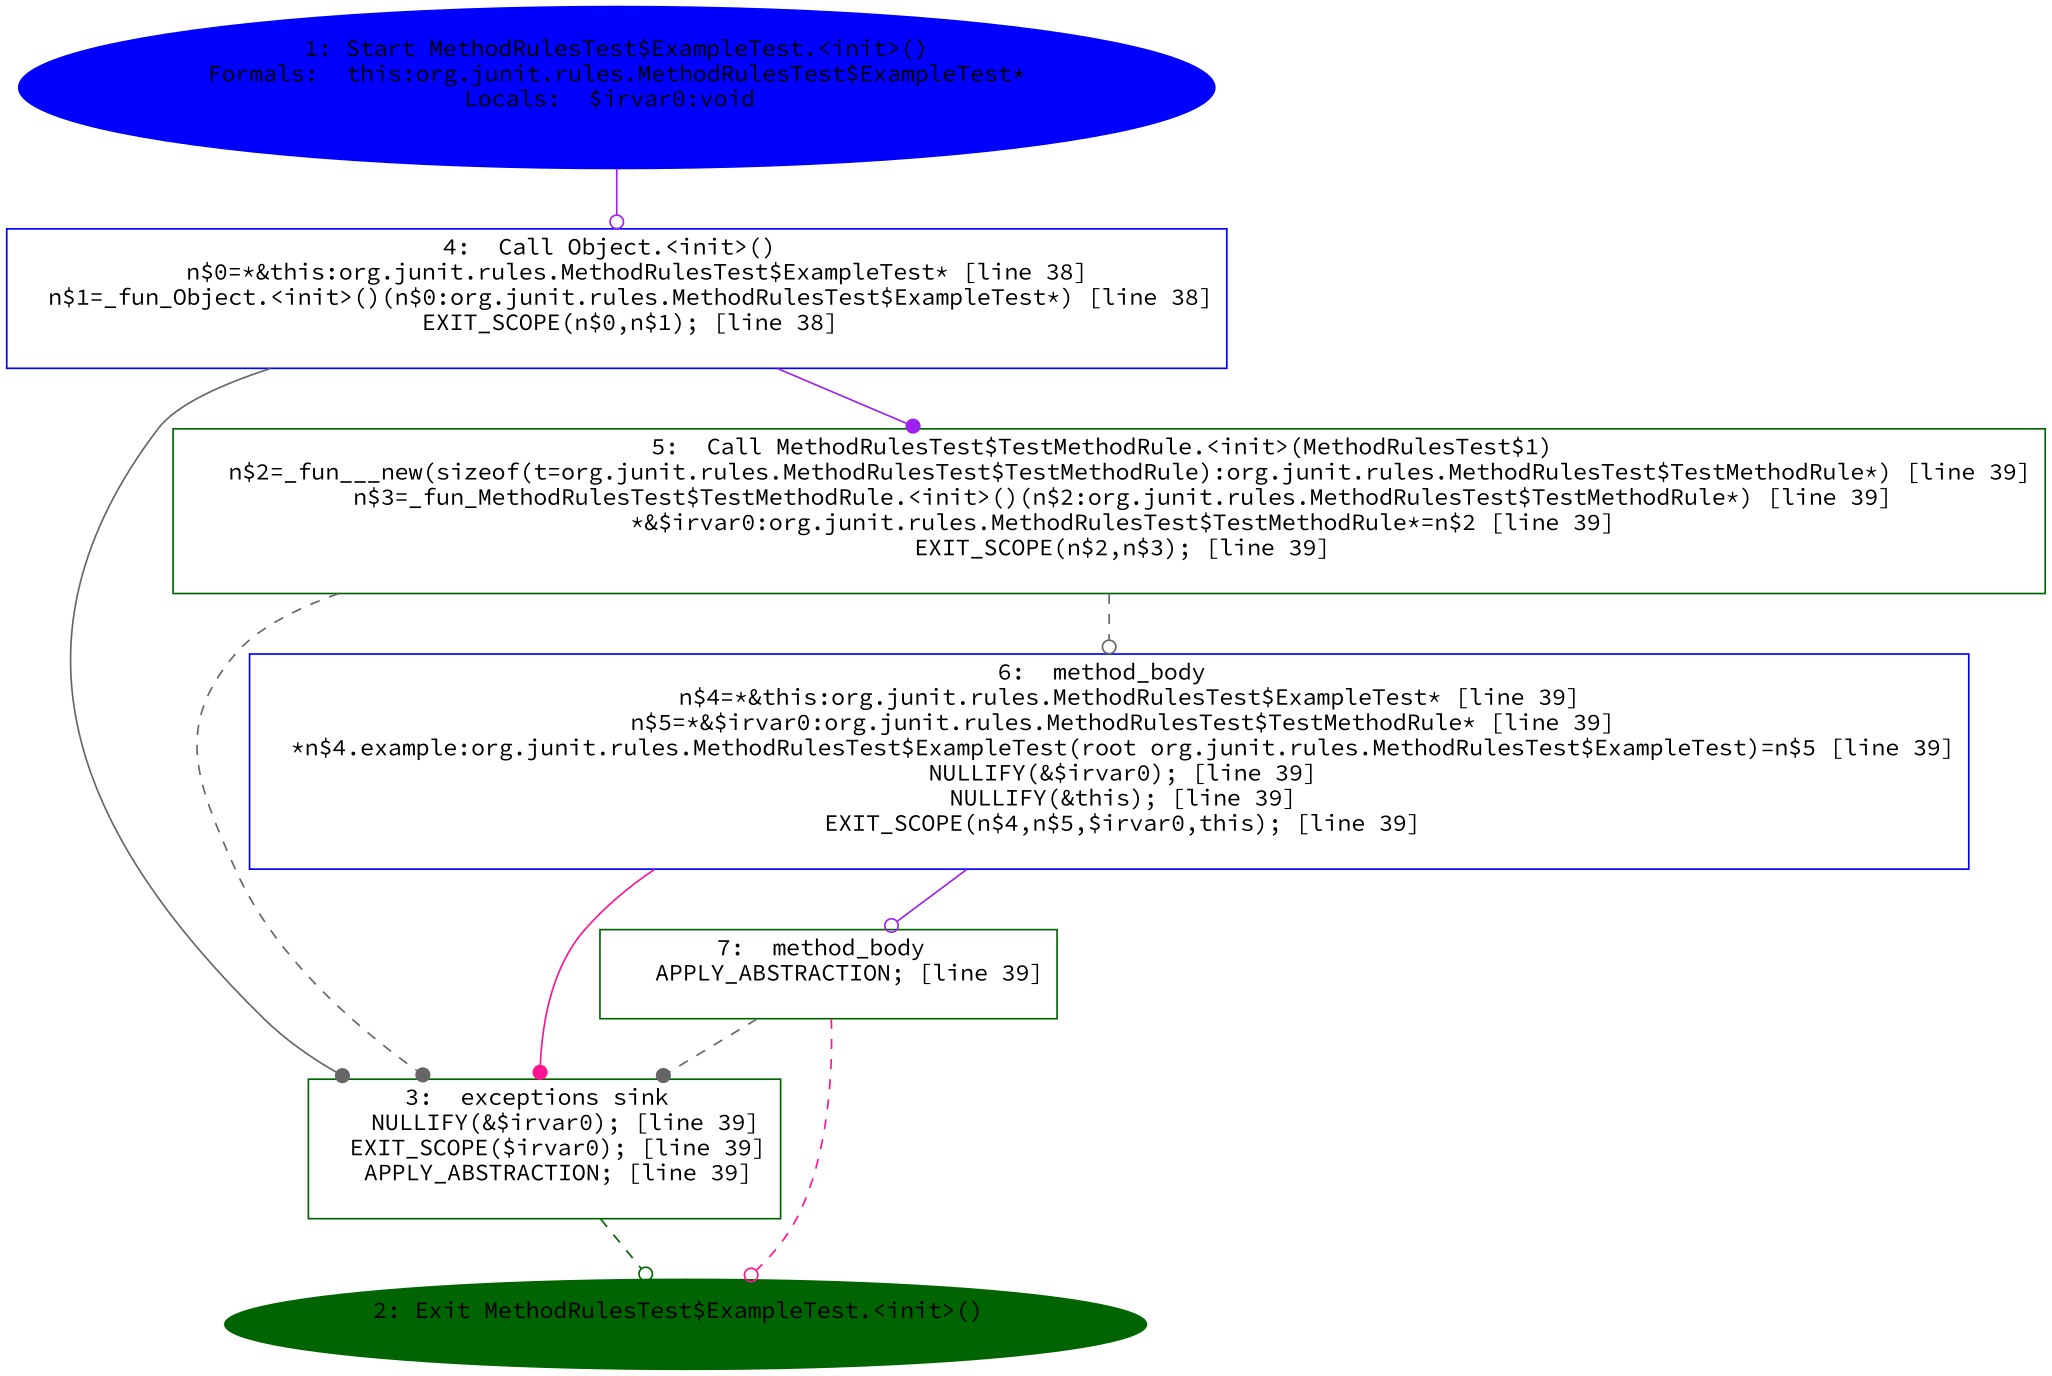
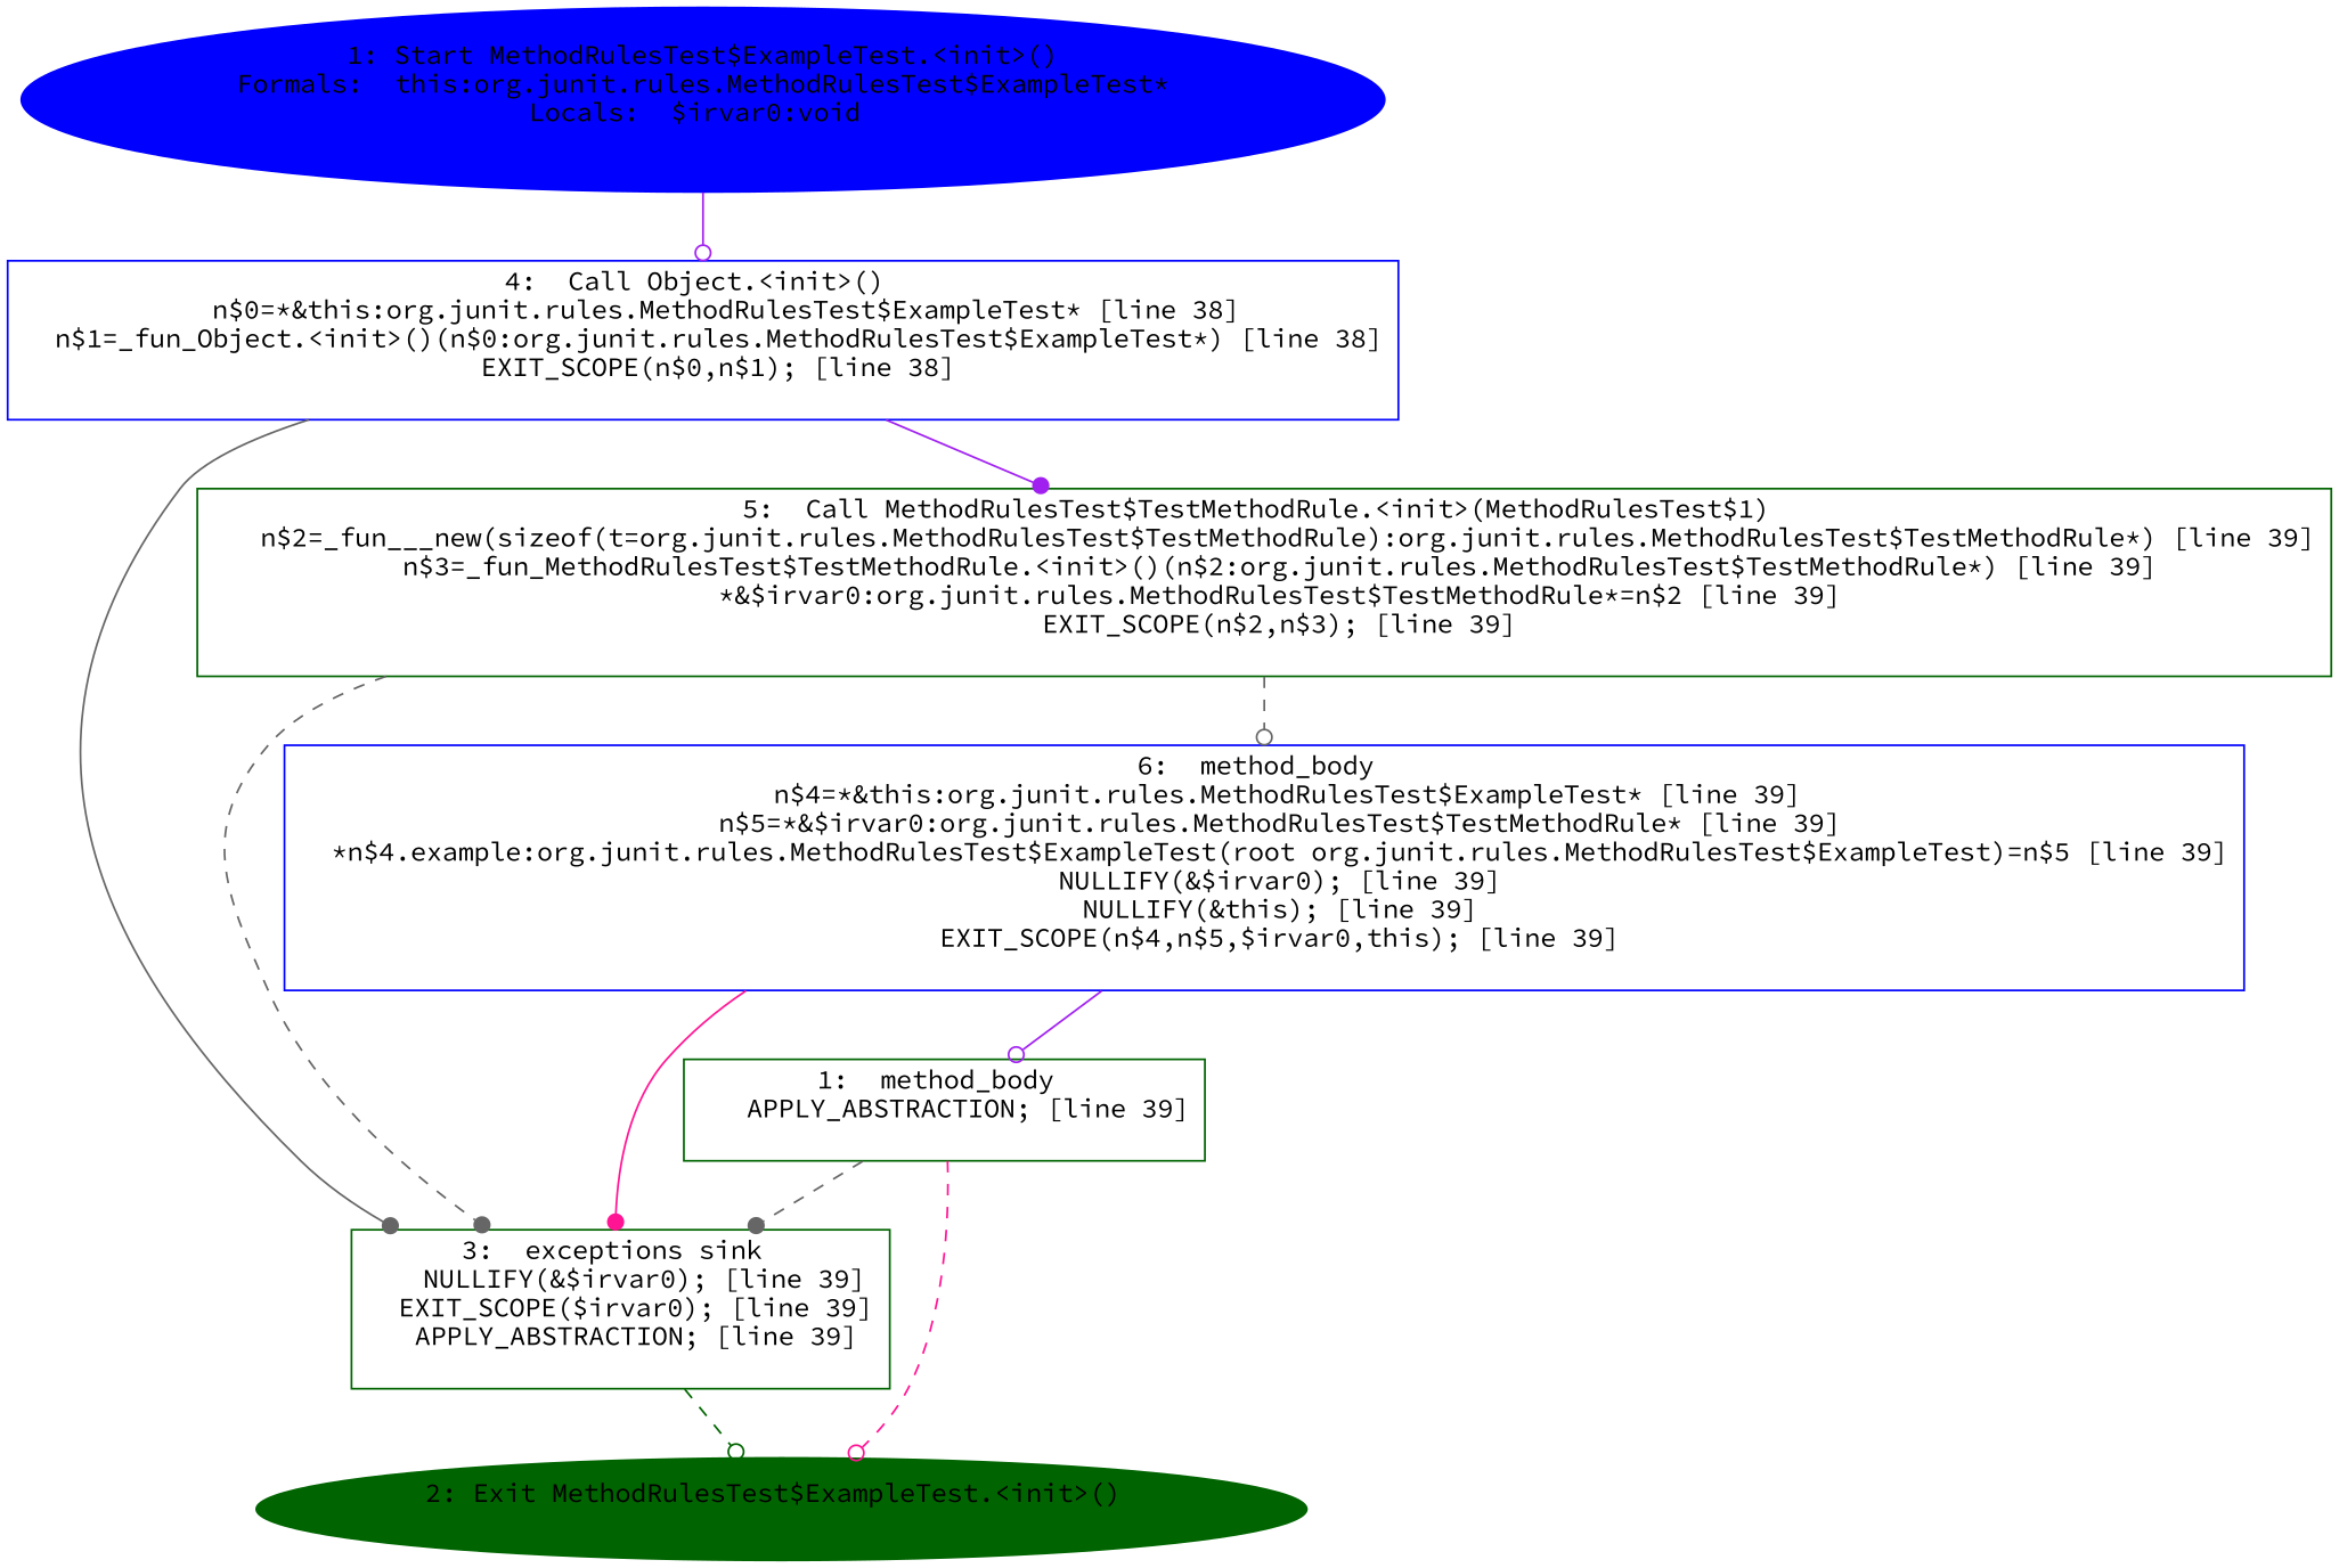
  digraph {
    fontname="Source Code Pro"
    node [color=darkgreen fontname="Source Code Pro" shape=box]
    edge [color=gray40 style=solid arrowhead=odot fontname="Source Code Pro"]
    n1 [color=blue label="1: Start MethodRulesTest$ExampleTest.<init>()\nFormals:  this:org.junit.rules.MethodRulesTest$ExampleTest*\nLocals:  $irvar0:void \n  " style=filled shape=""]
    n2 [label="4:  Call Object.<init>() \n   n$0=*&this:org.junit.rules.MethodRulesTest$ExampleTest* [line 38]\n  n$1=_fun_Object.<init>()(n$0:org.junit.rules.MethodRulesTest$ExampleTest*) [line 38]\n  EXIT_SCOPE(n$0,n$1); [line 38]\n " color=blue]
    n3 [label="3:  exceptions sink \n   NULLIFY(&$irvar0); [line 39]\n  EXIT_SCOPE($irvar0); [line 39]\n  APPLY_ABSTRACTION; [line 39]\n "]
    n4 [label="5:  Call MethodRulesTest$TestMethodRule.<init>(MethodRulesTest$1) \n   n$2=_fun___new(sizeof(t=org.junit.rules.MethodRulesTest$TestMethodRule):org.junit.rules.MethodRulesTest$TestMethodRule*) [line 39]\n  n$3=_fun_MethodRulesTest$TestMethodRule.<init>()(n$2:org.junit.rules.MethodRulesTest$TestMethodRule*) [line 39]\n  *&$irvar0:org.junit.rules.MethodRulesTest$TestMethodRule*=n$2 [line 39]\n  EXIT_SCOPE(n$2,n$3); [line 39]\n "]
    n5 [label="2: Exit MethodRulesTest$ExampleTest.<init>() \n  " style=filled shape=""]
    n6 [label="6:  method_body \n   n$4=*&this:org.junit.rules.MethodRulesTest$ExampleTest* [line 39]\n  n$5=*&$irvar0:org.junit.rules.MethodRulesTest$TestMethodRule* [line 39]\n  *n$4.example:org.junit.rules.MethodRulesTest$ExampleTest(root org.junit.rules.MethodRulesTest$ExampleTest)=n$5 [line 39]\n  NULLIFY(&$irvar0); [line 39]\n  NULLIFY(&this); [line 39]\n  EXIT_SCOPE(n$4,n$5,$irvar0,this); [line 39]\n " color=blue]
-   n7 [label="7:  method_body \n   APPLY_ABSTRACTION; [line 39]\n "]
+   n7 [label="1:  method_body \n   APPLY_ABSTRACTION; [line 39]\n "]
    n1 -> n2 [color=purple]
    n2 -> n3 [arrowhead=dot]
    n2 -> n4 [color=purple arrowhead=dot]
    n3 -> n5 [color=darkgreen style=dashed]
    n4 -> n3 [style=dashed arrowhead=dot]
    n4 -> n6 [style=dashed]
    n6 -> n3 [color=deeppink arrowhead=dot]
    n6 -> n7 [color=purple]
    n7 -> n3 [style=dashed arrowhead=dot]
    n7 -> n5 [color=deeppink style=dashed]
  }
